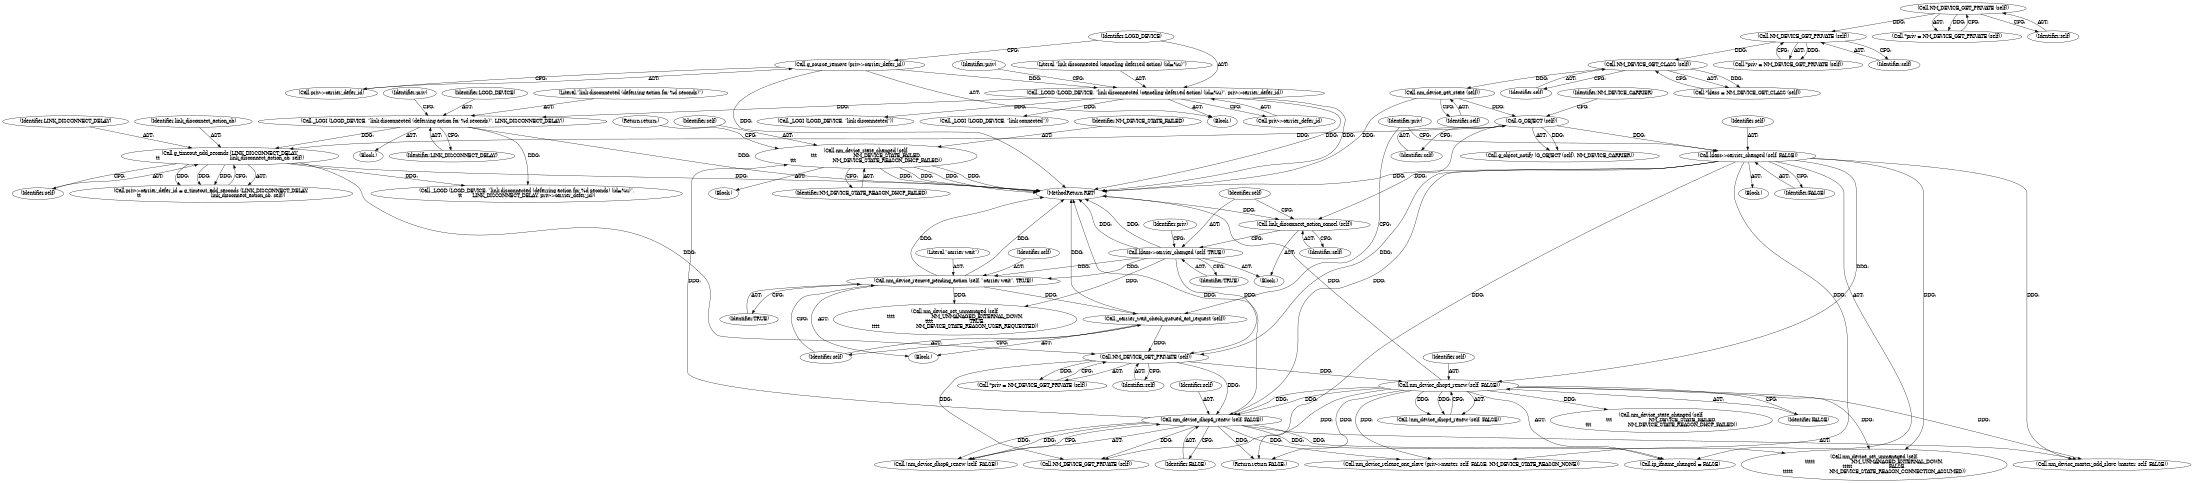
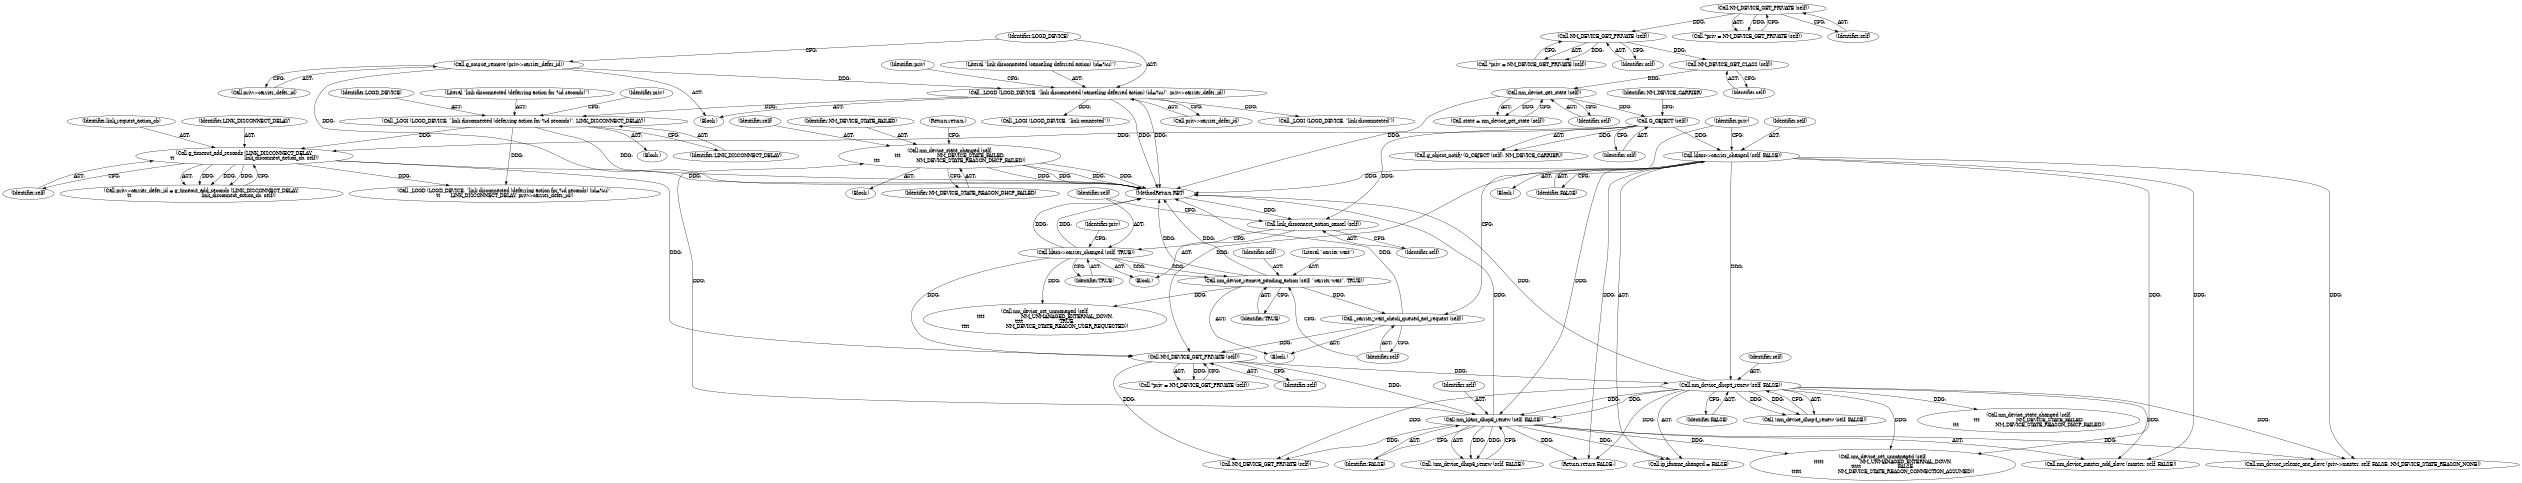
  digraph {
    n1 [label="(Call,nm_device_state_changed (self,\n\t\t\t                         NM_DEVICE_STATE_FAILED,\n\t\t\t                         NM_DEVICE_STATE_REASON_DHCP_FAILED))"]
    n2 [label="(Block,)"]
    n3 [label="(MethodReturn,RET)"]
    n4 [label="(Identifier,NM_DEVICE_STATE_REASON_DHCP_FAILED)"]
    n5 [label="(Call,link_disconnect_action_cancel (self))"]
-   n6 [label="(Call,nm_device_dhcp6_renew (self, FALSE))"]
+   n6 [label="(Call,nm_klass_dhcp6_renew (self, FALSE))"]
    n7 [label="(Return,return FALSE;)"]
    n8 [label="(Call,nm_device_set_unmanaged (self,\n\t\t\t\t\t                         NM_UNMANAGED_EXTERNAL_DOWN,\n\t\t\t\t\t                         FALSE,\n\t\t\t\t\t                         NM_DEVICE_STATE_REASON_CONNECTION_ASSUMED))"]
    n9 [label="(Call,NM_DEVICE_GET_PRIVATE (self))"]
    n10 [label="(Call,nm_device_release_one_slave (priv->master, self, FALSE, NM_DEVICE_STATE_REASON_NONE))"]
    n11 [label="(Call,nm_device_master_add_slave (master, self, FALSE))"]
    n12 [label="(Call,ip_ifname_changed = FALSE)"]
    n13 [label="(Call,!nm_device_dhcp6_renew (self, FALSE))"]
    n14 [label="(Identifier,FALSE)"]
    n15 [label="(Call,NM_DEVICE_GET_PRIVATE (self))"]
    n16 [label="(Call,nm_device_dhcp4_renew (self, FALSE))"]
    n17 [label="(Call,*priv = NM_DEVICE_GET_PRIVATE (self))"]
    n18 [label="(Identifier,self)"]
    n19 [label="(Call,!nm_device_dhcp4_renew (self, FALSE))"]
    n20 [label="(Call,nm_device_state_changed (self,\n\t\t\t                         NM_DEVICE_STATE_FAILED,\n\t\t\t                         NM_DEVICE_STATE_REASON_DHCP_FAILED))"]
    n21 [label="(Identifier,FALSE)"]
    n22 [label="(Call,g_timeout_add_seconds (LINK_DISCONNECT_DELAY,\n\t\t                                                link_disconnect_action_cb, self))"]
    n23 [label="(Call,_LOGD (LOGD_DEVICE, \"link disconnected (deferring action for %d seconds) (id=%u)\",\n\t\t       LINK_DISCONNECT_DELAY, priv->carrier_defer_id))"]
    n24 [label="(Call,priv->carrier_defer_id = g_timeout_add_seconds (LINK_DISCONNECT_DELAY,\n\t\t                                                link_disconnect_action_cb, self))"]
    n25 [label="(Identifier,self)"]
    n26 [label="(Call,_LOGI (LOGD_DEVICE, \"link disconnected (deferring action for %d seconds)\", LINK_DISCONNECT_DELAY))"]
    n27 [label="(Block,)"]
    n28 [label="(Identifier,LINK_DISCONNECT_DELAY)"]
    n29 [label="(Call,_LOGD (LOGD_DEVICE, \"link disconnected (canceling deferred action) (id=%u)\", priv->carrier_defer_id))"]
    n30 [label="(Call,_LOGI (LOGD_DEVICE, \"link disconnected\"))"]
    n31 [label="(Call,_LOGI (LOGD_DEVICE, \"link connected\"))"]
    n32 [label="(Block,)"]
    n33 [label="(Call,priv->carrier_defer_id)"]
    n34 [label="(Call,g_source_remove (priv->carrier_defer_id))"]
    n35 [label="(Call,priv->carrier_defer_id)"]
    n36 [label="(Call,G_OBJECT (self))"]
    n37 [label="(Call,klass->carrier_changed (self, FALSE))"]
    n38 [label="(Call,g_object_notify (G_OBJECT (self), NM_DEVICE_CARRIER))"]
    n39 [label="(Identifier,self)"]
    n40 [label="(Block,)"]
    n41 [label="(Identifier,FALSE)"]
    n42 [label="(Call,klass->carrier_changed (self, TRUE))"]
    n43 [label="(Block,)"]
    n44 [label="(Identifier,self)"]
    n45 [label="(Call,nm_device_get_state (self))"]
+   n46 [label="(Call,state = nm_device_get_state (self))"]
    n47 [label="(Identifier,self)"]
    n48 [label="(Call,NM_DEVICE_GET_CLASS (self))"]
    n49 [label="(Identifier,self)"]
-   n50 [label="(Call,*klass = NM_DEVICE_GET_CLASS (self))"]
    n51 [label="(Call,NM_DEVICE_GET_PRIVATE (self))"]
    n52 [label="(Identifier,self)"]
    n53 [label="(Call,*priv = NM_DEVICE_GET_PRIVATE (self))"]
    n54 [label="(Call,NM_DEVICE_GET_PRIVATE (self))"]
    n55 [label="(Call,*priv = NM_DEVICE_GET_PRIVATE (self))"]
    n56 [label="(Identifier,self)"]
    n57 [label="(Call,_carrier_wait_check_queued_act_request (self))"]
    n58 [label="(Identifier,self)"]
    n59 [label="(Block,)"]
    n60 [label="(Call,nm_device_remove_pending_action (self, \"carrier wait\", TRUE))"]
    n61 [label="(Call,nm_device_set_unmanaged (self,\n\t\t\t\t                         NM_UNMANAGED_EXTERNAL_DOWN,\n\t\t\t\t                         TRUE,\n\t\t\t\t                         NM_DEVICE_STATE_REASON_USER_REQUESTED))"]
    n62 [label="(Identifier,TRUE)"]
    n63 [label="(Identifier,TRUE)"]
-   n64 [label="(Identifier,link_disconnect_action_cb)"]
+   n64 [label="(Identifier,link_request_action_cb)"]
    n65 [label="(Identifier,self)"]
    n66 [label="(Identifier,self)"]
    n67 [label="(Identifier,NM_DEVICE_CARRIER)"]
    n68 [label="(Identifier,priv)"]
    n69 [label="(Identifier,NM_DEVICE_STATE_FAILED)"]
    n70 [label="(Identifier,LOGD_DEVICE)"]
    n71 [label="(Identifier,priv)"]
    n72 [label="(Identifier,self)"]
    n73 [label="(Literal,\"carrier wait\")"]
    n74 [label="(Return,return;)"]
    n75 [label="(Identifier,priv)"]
    n76 [label="(Identifier,priv)"]
    n77 [label="(Identifier,self)"]
    n78 [label="(Identifier,self)"]
    n79 [label="(Literal,\"link disconnected (canceling deferred action) (id=%u)\")"]
    n80 [label="(Identifier,LOGD_DEVICE)"]
    n81 [label="(Identifier,LINK_DISCONNECT_DELAY)"]
    n82 [label="(Identifier,self)"]
    n83 [label="(Literal,\"link disconnected (deferring action for %d seconds)\")"]
    n1 -> n2 [label="AST: "]
    n1 -> n3 [label="DDG: "]
    n1 -> n3 [label="DDG: "]
    n1 -> n3 [label="DDG: "]
    n1 -> n3 [label="DDG: "]
    n1 -> n4 [label="CFG: "]
    n3 -> n5 [label="DDG: "]
    n4 -> n1 [label="AST: "]
    n5 -> n42 [label="CFG: "]
    n5 -> n43 [label="AST: "]
    n5 -> n44 [label="CFG: "]
    n6 -> n1 [label="DDG: "]
    n6 -> n3 [label="DDG: "]
    n6 -> n7 [label="DDG: "]
    n6 -> n8 [label="DDG: "]
    n6 -> n9 [label="DDG: "]
    n6 -> n10 [label="DDG: "]
    n6 -> n11 [label="AST: "]
    n6 -> n12 [label="DDG: "]
    n6 -> n13 [label="AST: "]
    n6 -> n13 [label="DDG: "]
    n6 -> n13 [label="DDG: "]
    n6 -> n14 [label="CFG: "]
    n13 -> n6 [label="CFG: "]
    n14 -> n6 [label="AST: "]
    n15 -> n6 [label="DDG: "]
    n15 -> n9 [label="DDG: "]
    n15 -> n16 [label="DDG: "]
    n15 -> n17 [label="AST: "]
    n15 -> n17 [label="DDG: "]
    n15 -> n18 [label="CFG: "]
    n16 -> n3 [label="DDG: "]
    n16 -> n6 [label="DDG: "]
    n16 -> n6 [label="DDG: "]
    n16 -> n7 [label="DDG: "]
    n16 -> n8 [label="DDG: "]
    n16 -> n9 [label="DDG: "]
    n16 -> n10 [label="DDG: "]
    n16 -> n11 [label="DDG: "]
    n16 -> n12 [label="AST: "]
    n16 -> n19 [label="AST: "]
    n16 -> n19 [label="DDG: "]
    n16 -> n19 [label="DDG: "]
    n16 -> n20 [label="DDG: "]
    n16 -> n21 [label="CFG: "]
    n17 -> n15 [label="CFG: "]
    n18 -> n15 [label="AST: "]
    n19 -> n16 [label="CFG: "]
    n21 -> n16 [label="AST: "]
    n22 -> n3 [label="DDG: "]
    n22 -> n15 [label="DDG: "]
    n22 -> n23 [label="DDG: "]
    n22 -> n24 [label="AST: "]
    n22 -> n24 [label="DDG: "]
    n22 -> n24 [label="DDG: "]
    n22 -> n24 [label="DDG: "]
    n22 -> n25 [label="CFG: "]
    n24 -> n22 [label="CFG: "]
    n25 -> n22 [label="AST: "]
    n26 -> n3 [label="DDG: "]
    n26 -> n22 [label="DDG: "]
    n26 -> n23 [label="DDG: "]
    n26 -> n27 [label="AST: "]
    n26 -> n28 [label="CFG: "]
    n28 -> n26 [label="AST: "]
    n29 -> n3 [label="DDG: "]
    n29 -> n3 [label="DDG: "]
    n29 -> n26 [label="DDG: "]
    n29 -> n30 [label="DDG: "]
    n29 -> n31 [label="DDG: "]
    n29 -> n32 [label="AST: "]
    n29 -> n33 [label="CFG: "]
    n33 -> n29 [label="AST: "]
    n34 -> n3 [label="DDG: "]
    n34 -> n29 [label="DDG: "]
    n34 -> n32 [label="AST: "]
    n34 -> n35 [label="CFG: "]
    n35 -> n34 [label="AST: "]
    n36 -> n5 [label="DDG: "]
    n36 -> n22 [label="DDG: "]
    n36 -> n37 [label="DDG: "]
    n36 -> n38 [label="AST: "]
    n36 -> n38 [label="DDG: "]
    n36 -> n39 [label="CFG: "]
    n37 -> n3 [label="DDG: "]
    n37 -> n6 [label="DDG: "]
    n37 -> n7 [label="DDG: "]
    n37 -> n8 [label="DDG: "]
    n37 -> n10 [label="DDG: "]
    n37 -> n11 [label="DDG: "]
    n37 -> n12 [label="AST: "]
    n37 -> n15 [label="DDG: "]
    n37 -> n16 [label="DDG: "]
    n37 -> n40 [label="AST: "]
    n37 -> n41 [label="CFG: "]
    n39 -> n36 [label="AST: "]
    n41 -> n37 [label="AST: "]
    n42 -> n3 [label="DDG: "]
    n42 -> n3 [label="DDG: "]
    n42 -> n15 [label="DDG: "]
    n42 -> n43 [label="AST: "]
    n42 -> n60 [label="DDG: "]
    n42 -> n60 [label="DDG: "]
    n42 -> n61 [label="DDG: "]
    n42 -> n63 [label="CFG: "]
    n44 -> n5 [label="AST: "]
    n45 -> n3 [label="DDG: "]
    n45 -> n36 [label="DDG: "]
+   n45 -> n46 [label="AST: "]
+   n45 -> n46 [label="DDG: "]
    n45 -> n47 [label="CFG: "]
+   n46 -> n45 [label="CFG: "]
    n47 -> n45 [label="AST: "]
    n48 -> n45 [label="DDG: "]
    n48 -> n49 [label="CFG: "]
-   n48 -> n50 [label="AST: "]
-   n48 -> n50 [label="DDG: "]
    n49 -> n48 [label="AST: "]
-   n50 -> n48 [label="CFG: "]
    n51 -> n48 [label="DDG: "]
    n51 -> n52 [label="CFG: "]
    n51 -> n53 [label="AST: "]
    n51 -> n53 [label="DDG: "]
    n52 -> n51 [label="AST: "]
    n53 -> n51 [label="CFG: "]
    n54 -> n51 [label="DDG: "]
    n54 -> n55 [label="AST: "]
    n54 -> n55 [label="DDG: "]
    n54 -> n56 [label="CFG: "]
    n55 -> n54 [label="CFG: "]
    n56 -> n54 [label="AST: "]
    n57 -> n3 [label="DDG: "]
    n57 -> n15 [label="DDG: "]
    n57 -> n58 [label="CFG: "]
    n57 -> n59 [label="AST: "]
    n58 -> n57 [label="AST: "]
    n58 -> n60 [label="CFG: "]
    n60 -> n3 [label="DDG: "]
    n60 -> n3 [label="DDG: "]
    n60 -> n57 [label="DDG: "]
    n60 -> n59 [label="AST: "]
    n60 -> n61 [label="DDG: "]
    n60 -> n62 [label="CFG: "]
    n62 -> n60 [label="AST: "]
    n63 -> n42 [label="AST: "]
    n64 -> n22 [label="AST: "]
    n65 -> n60 [label="AST: "]
    n66 -> n1 [label="AST: "]
    n67 -> n36 [label="CFG: "]
    n68 -> n37 [label="CFG: "]
    n68 -> n57 [label="CFG: "]
    n69 -> n1 [label="AST: "]
    n70 -> n29 [label="AST: "]
    n70 -> n34 [label="CFG: "]
    n71 -> n29 [label="CFG: "]
    n72 -> n37 [label="AST: "]
    n73 -> n60 [label="AST: "]
    n74 -> n1 [label="CFG: "]
    n75 -> n26 [label="CFG: "]
    n76 -> n42 [label="CFG: "]
    n77 -> n6 [label="AST: "]
    n78 -> n16 [label="AST: "]
    n79 -> n29 [label="AST: "]
    n80 -> n26 [label="AST: "]
    n81 -> n22 [label="AST: "]
    n82 -> n5 [label="CFG: "]
    n82 -> n42 [label="AST: "]
    n83 -> n26 [label="AST: "]
  }
